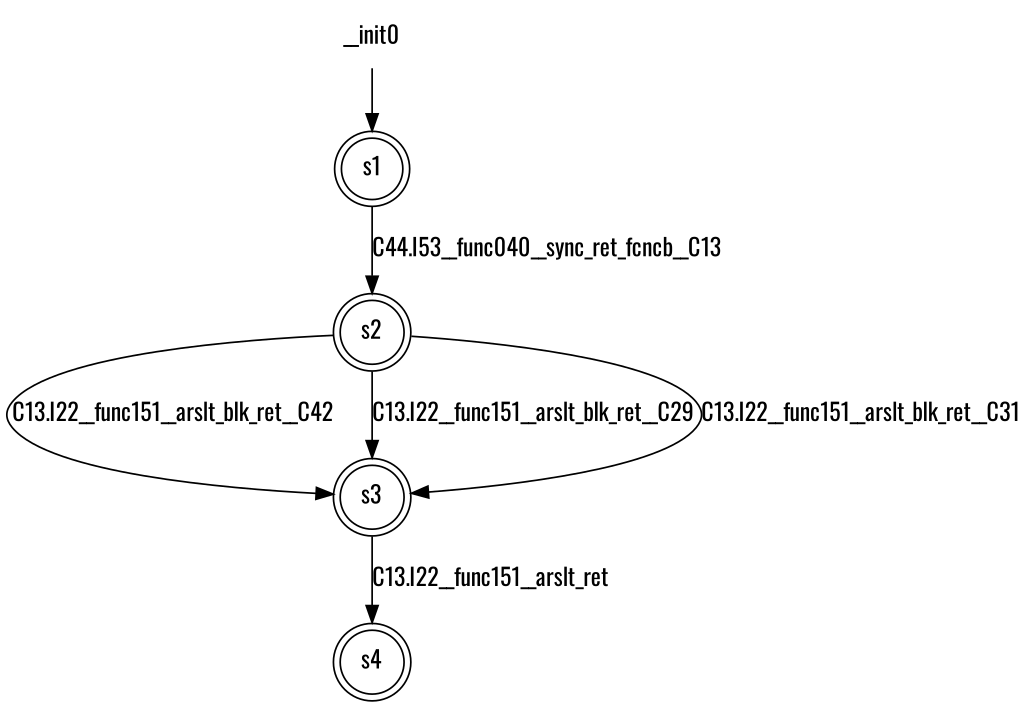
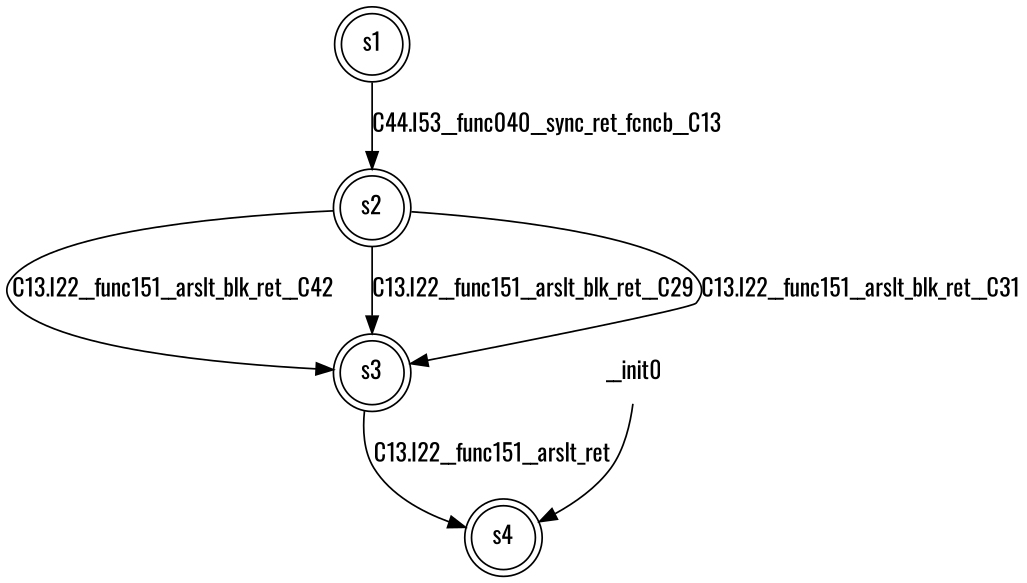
  digraph {
    fontname=Oswald
    node [fontname=Oswald shape=doublecircle]
    edge [fontname=Oswald]
    n1 [label=<s1>]
    n2 [label=<s2>]
    n3 [label=<s3>]
    n4 [label=<s4>]
    n5 [label=__init0 shape=none]
    n1 -> n2 [label=<C44.I53__func040__sync_ret_fcncb__C13>]
    n2 -> n3 [label=<C13.I22__func151__arslt_blk_ret__C42>]
    n2 -> n3 [label=<C13.I22__func151__arslt_blk_ret__C29>]
    n2 -> n3 [label=<C13.I22__func151__arslt_blk_ret__C31>]
    n3 -> n4 [label=<C13.I22__func151__arslt_ret>]
-   n5 -> n1
+   n5 -> n4
  }
